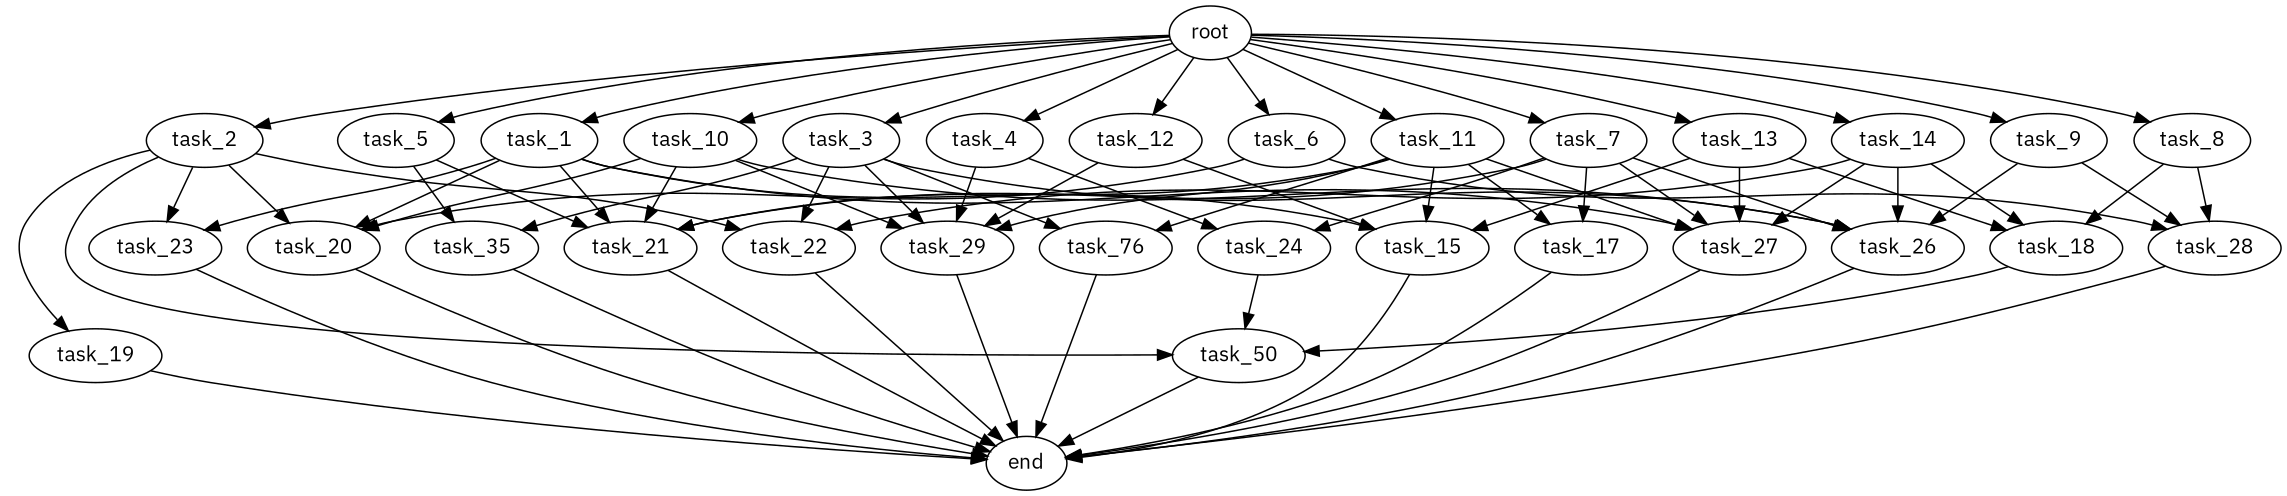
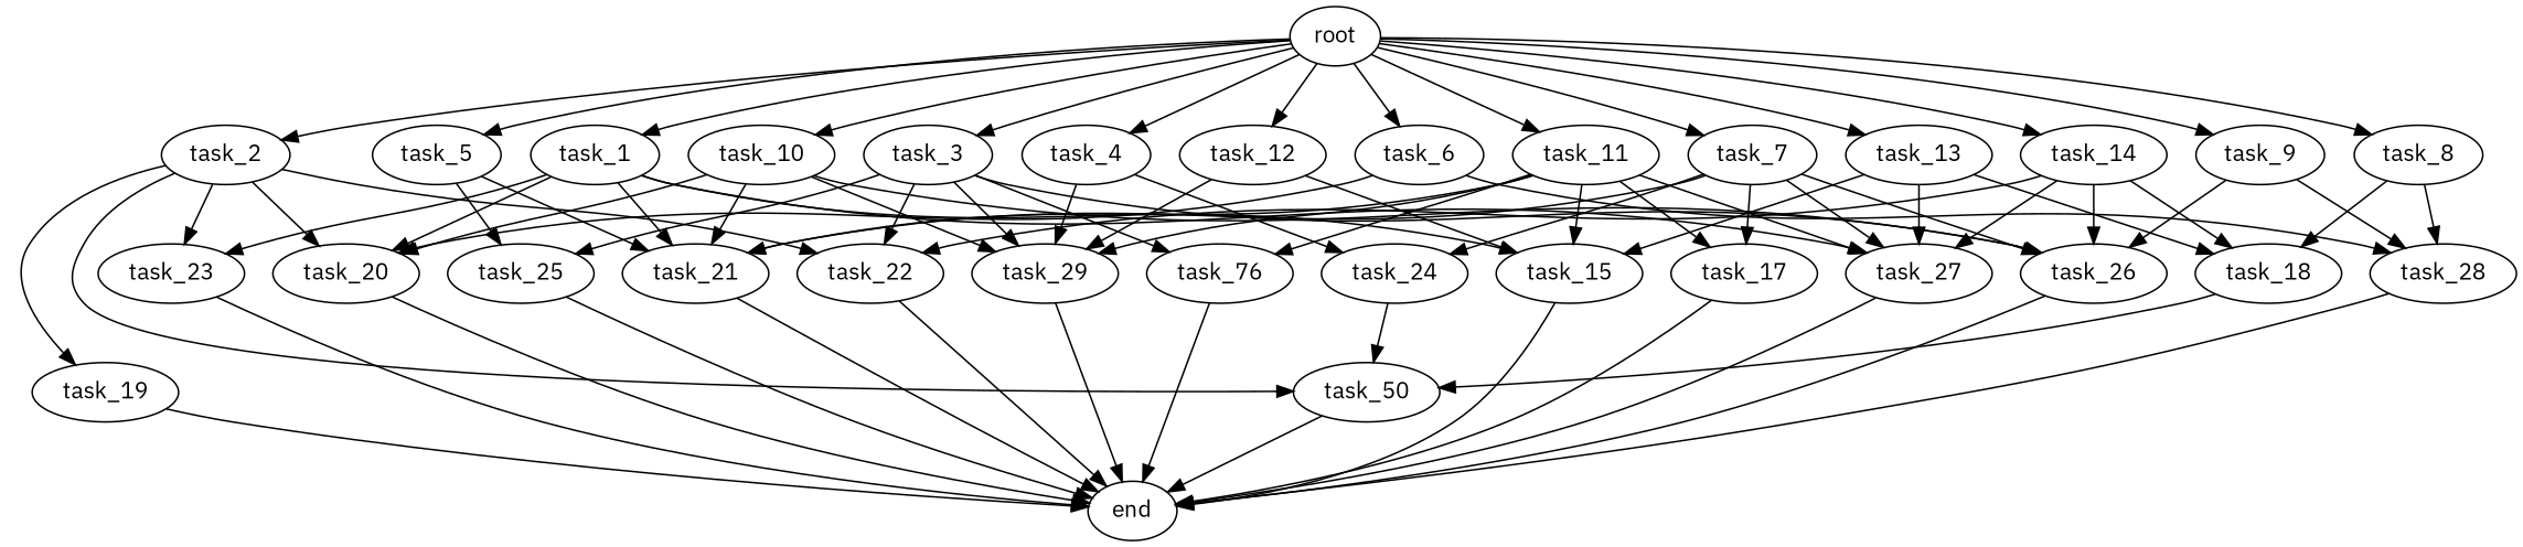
  digraph {
    fontname="IBM Plex Sans"
    node [fontname="IBM Plex Sans"]
    edge [fontname="IBM Plex Sans"]
    root
    task_1
    task_2
    task_3
    task_4
    task_5
    task_6
    task_7
    task_8
    task_9
    task_10
    task_11
    task_12
    task_13
    task_14
    task_15
    task_20
    task_21
    task_23
    task_27
    task_19
    task_22
    n23 [label=task_50]
    n24 [label=task_76]
-   task_25 [label=task_35]
+   task_25
    task_26
    task_29
    task_24
    task_28
    task_17
    task_18
    end
    root -> task_1
    root -> task_2
    root -> task_3
    root -> task_4
    root -> task_5
    root -> task_6
    root -> task_7
    root -> task_8
    root -> task_9
    root -> task_10
    root -> task_11
    root -> task_12
    root -> task_13
    root -> task_14
    task_1 -> task_15
    task_1 -> task_20
    task_1 -> task_21
    task_1 -> task_23
    task_1 -> task_27
    task_2 -> task_20
    task_2 -> task_23
    task_2 -> task_19
    task_2 -> task_22
    task_2 -> n23
    task_3 -> task_22
    task_3 -> n24
    task_3 -> task_25
    task_3 -> task_26
    task_3 -> task_29
    task_4 -> task_29
    task_4 -> task_24
    task_5 -> task_21
    task_5 -> task_25
    task_6 -> task_20
    task_6 -> task_28
    task_7 -> task_21
    task_7 -> task_27
    task_7 -> task_26
    task_7 -> task_24
    task_7 -> task_17
    task_8 -> task_28
    task_8 -> task_18
    task_9 -> task_26
    task_9 -> task_28
    task_10 -> task_20
    task_10 -> task_21
    task_10 -> task_26
    task_10 -> task_29
    task_11 -> task_15
    task_11 -> task_21
    task_11 -> task_27
    task_11 -> n24
    task_11 -> task_29
    task_11 -> task_17
    task_12 -> task_15
    task_12 -> task_29
    task_13 -> task_15
    task_13 -> task_27
    task_13 -> task_18
    task_14 -> task_27
    task_14 -> task_22
    task_14 -> task_26
    task_14 -> task_18
    task_15 -> end
    task_20 -> end
    task_21 -> end
    task_23 -> end
    task_27 -> end
    task_19 -> end
    task_22 -> end
    n23 -> end
    n24 -> end
    task_25 -> end
    task_26 -> end
    task_29 -> end
    task_24 -> n23
    task_28 -> end
    task_17 -> end
    task_18 -> n23
  }
